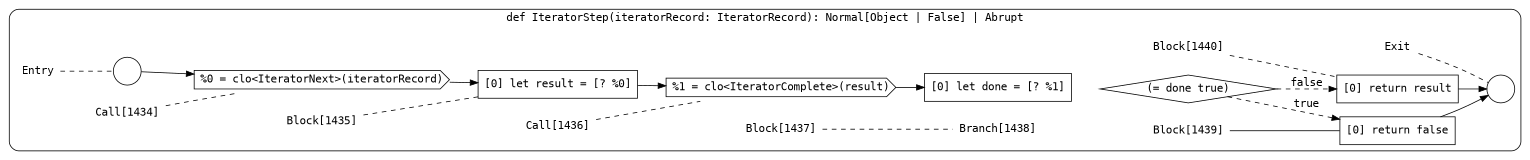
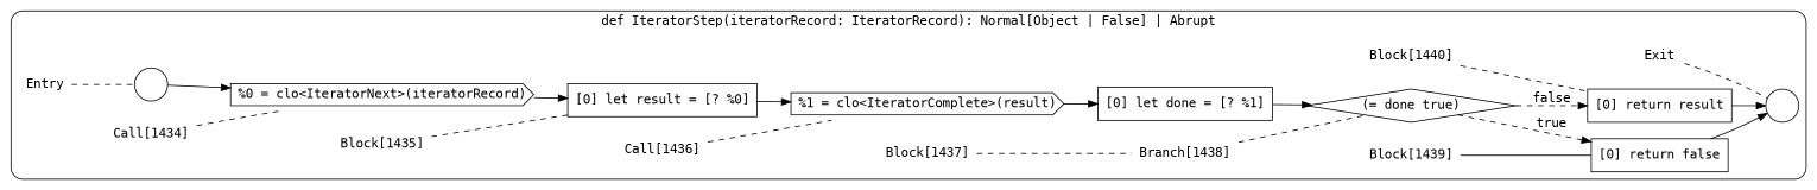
  digraph {
    fontname=Consolas
    rankdir=LR
    node [fontname=Consolas shape=none]
    edge [color=black fontname=Consolas style=dashed]
    n1 [label=<<font color="black">Entry</font>>]
    n2 [color=black fillcolor=white label=" " shape=circle style=filled]
    n3 [color=black fillcolor=white label=<<font color="black">%0 = clo&lt;IteratorNext&gt;(iteratorRecord)</font>> shape=cds style=filled]
    n4 [color=black fillcolor=white label=<<font color="black">[0] let result = [? %0]<BR ALIGN="LEFT"/></font>> shape=box style=filled]
    n5 [label=<<font color="black">Exit</font>>]
    n6 [color=black fillcolor=white label=" " shape=circle style=filled]
    n7 [label=<<font color="black">Call[1434]</font>>]
    n8 [color=black fillcolor=white label=<<font color="black">%1 = clo&lt;IteratorComplete&gt;(result)</font>> shape=cds style=filled]
    n9 [label=<<font color="black">Block[1435]</font>>]
    n10 [color=black fillcolor=white label=<<font color="black">[0] let done = [? %1]<BR ALIGN="LEFT"/></font>> shape=box style=filled]
    n11 [label=<<font color="black">Call[1436]</font>>]
    n12 [color=black fillcolor=white label=<<font color="black">(= done true)</font>> shape=diamond style=filled]
    n13 [label=<<font color="black">Block[1437]</font>>]
    n14 [color=black fillcolor=white label=<<font color="black">[0] return false<BR ALIGN="LEFT"/></font>> shape=box style=filled]
    n15 [color=black fillcolor=white label=<<font color="black">[0] return result<BR ALIGN="LEFT"/></font>> shape=box style=filled]
    n16 [label=<<font color="black">Branch[1438]</font>>]
    n17 [label=<<font color="black">Block[1439]</font>>]
    n18 [label=<<font color="black">Block[1440]</font>>]
    subgraph cluster_1 {
      label="def IteratorStep(iteratorRecord: IteratorRecord): Normal[Object | False] | Abrupt"
      style=rounded
      n1
      n2
      n3
      n4
      n5
      n6
      n7
      n8
      n9
      n10
      n11
      n12
      n13
      n14
      n15
      n16
      n17
      n18
    }
    n1 -> n2 [arrowhead=none]
    n2 -> n3 [style=""]
    n3 -> n4 [style=""]
    n4 -> n8 [style=""]
    n5 -> n6 [arrowhead=none]
    n7 -> n3 [arrowhead=none]
    n8 -> n10 [style=""]
    n9 -> n4 [arrowhead=none]
+   n10 -> n12 [style=""]
    n11 -> n8 [arrowhead=none]
    n12 -> n14 [label=<<font color="black">true</font>>]
    n12 -> n15 [label=<<font color="black">false</font>>]
    n13 -> n16 [arrowhead=none]
    n14 -> n6 [style=""]
    n15 -> n6 [style=""]
+   n16 -> n12 [arrowhead=none]
    n17 -> n14 [arrowhead=none style=solid]
    n18 -> n15 [arrowhead=none]
  }
